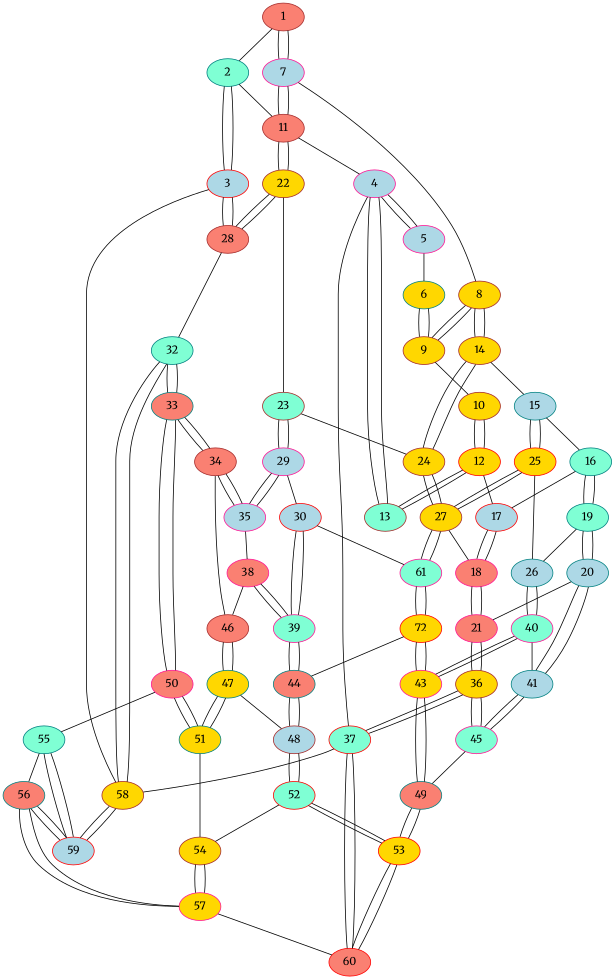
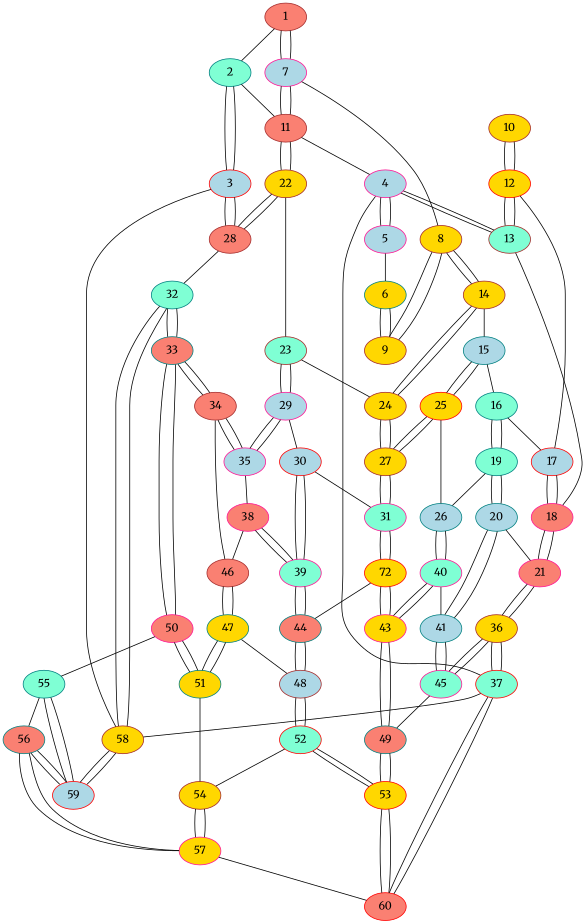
  graph {
    fontname=Merriweather
    node [color=brown fillcolor=gold fontname=Merriweather style=filled]
    edge [fontname=Merriweather]
    1 [fillcolor=salmon]
    2 [color=teal fillcolor=aquamarine]
    7 [color=deeppink fillcolor=lightblue]
    3 [color=red fillcolor=lightblue]
    11 [fillcolor=salmon]
    8
    28 [fillcolor=salmon]
    58
    4 [color=deeppink fillcolor=lightblue]
    22
    5 [color=deeppink fillcolor=lightblue]
    13 [fillcolor=aquamarine]
    37 [color=red fillcolor=aquamarine]
    32 [color=teal fillcolor=aquamarine]
    59 [color=red fillcolor=lightblue]
    6 [color=teal]
    18 [color=deeppink fillcolor=salmon]
    60 [color=red fillcolor=salmon]
    9
    12 [color=red]
    10
    14
    15 [color=teal fillcolor=lightblue]
    24
    17 [color=red fillcolor=lightblue]
    23 [fillcolor=aquamarine]
    21 [color=deeppink fillcolor=salmon]
    16 [color=teal fillcolor=aquamarine]
    25 [color=red]
    27
    19 [color=teal fillcolor=aquamarine]
    26 [color=teal fillcolor=lightblue]
    20 [color=teal fillcolor=lightblue]
    36
    41 [color=teal fillcolor=lightblue]
    40 [color=deeppink fillcolor=aquamarine]
    45 [color=deeppink fillcolor=aquamarine]
    29 [color=deeppink fillcolor=lightblue]
    30 [color=red fillcolor=lightblue]
    35 [color=deeppink fillcolor=lightblue]
-   31 [color=deeppink fillcolor=aquamarine label=61]
+   31 [color=deeppink fillcolor=aquamarine]
    43 [color=deeppink]
    n43 [color=red label=72]
    33 [color=teal fillcolor=salmon]
    39 [color=deeppink fillcolor=aquamarine]
    38 [color=deeppink fillcolor=salmon]
    44 [color=teal fillcolor=salmon]
    34 [fillcolor=salmon]
    50 [color=deeppink fillcolor=salmon]
    46 [fillcolor=salmon]
    51 [color=teal]
    55 [color=teal fillcolor=aquamarine]
    47 [color=teal]
    49 [color=teal fillcolor=salmon]
    48 [fillcolor=lightblue]
    53 [color=red]
    52 [color=red fillcolor=aquamarine]
    54
    56 [color=teal fillcolor=salmon]
    57 [color=deeppink]
    1 -- 2
    1 -- 7
    1 -- 7
    2 -- 3
    2 -- 3
    2 -- 11
    7 -- 11
    7 -- 11
    7 -- 8
    3 -- 28
    3 -- 28
    3 -- 58
    11 -- 4
    11 -- 22
    11 -- 22
    8 -- 9
    8 -- 9
    8 -- 14
    8 -- 14
    28 -- 32
    58 -- 59
    58 -- 59
    4 -- 5
    4 -- 5
    4 -- 13
    4 -- 13
    4 -- 37
    22 -- 28
    22 -- 28
    22 -- 23
    5 -- 6
-   27 -- 18
+   13 -- 18
    37 -- 58
    37 -- 60
    37 -- 60
    32 -- 58
    32 -- 58
    32 -- 33
    32 -- 33
    6 -- 9
    6 -- 9
    18 -- 21
    18 -- 21
-   9 -- 10
    12 -- 13
    12 -- 13
    12 -- 17
    10 -- 12
    10 -- 12
    14 -- 15
    14 -- 24
    14 -- 24
    15 -- 16
    15 -- 25
    15 -- 25
    24 -- 27
    24 -- 27
    17 -- 18
    17 -- 18
    23 -- 24
    23 -- 29
    23 -- 29
    21 -- 36
    21 -- 36
    16 -- 17
    16 -- 19
    16 -- 19
    25 -- 27
    25 -- 27
    25 -- 26
    27 -- 31
    27 -- 31
    19 -- 26
    19 -- 20
    19 -- 20
    26 -- 40
    26 -- 40
    20 -- 21
    20 -- 41
    20 -- 41
    36 -- 37
    36 -- 37
    36 -- 45
    36 -- 45
    41 -- 45
    41 -- 45
    40 -- 41
    40 -- 43
    40 -- 43
    45 -- 49
    29 -- 30
    29 -- 35
    29 -- 35
    30 -- 31
    30 -- 39
    30 -- 39
    35 -- 38
    31 -- n43
    31 -- n43
    43 -- 49
    43 -- 49
    n43 -- 43
    n43 -- 43
    n43 -- 44
    33 -- 34
    33 -- 34
    33 -- 50
    33 -- 50
    39 -- 44
    39 -- 44
    38 -- 39
    38 -- 39
    38 -- 46
    44 -- 48
    44 -- 48
    34 -- 35
    34 -- 35
    34 -- 46
    50 -- 51
    50 -- 51
    50 -- 55
    46 -- 47
    46 -- 47
    51 -- 54
    55 -- 59
    55 -- 59
    55 -- 56
    47 -- 51
    47 -- 51
    47 -- 48
    49 -- 53
    49 -- 53
    48 -- 52
    48 -- 52
    53 -- 60
    53 -- 60
    52 -- 53
    52 -- 53
    52 -- 54
    54 -- 57
    54 -- 57
    56 -- 59
    56 -- 59
    56 -- 57
    56 -- 57
    57 -- 60
  }
